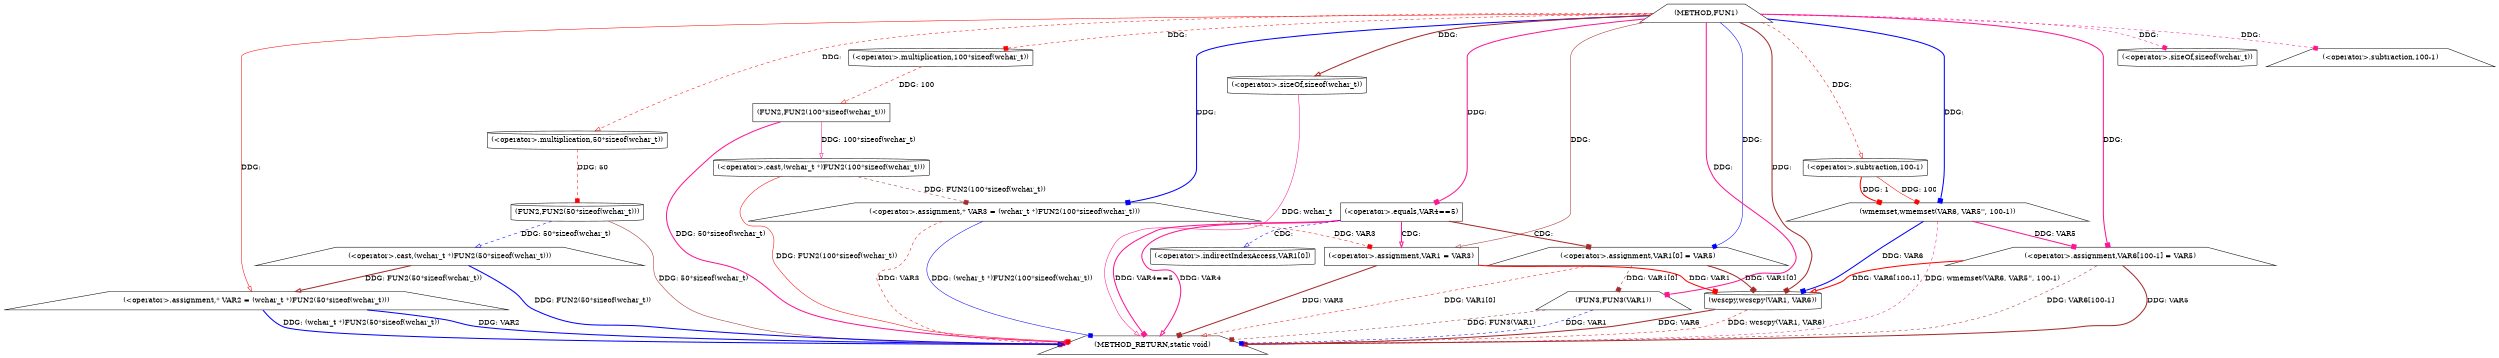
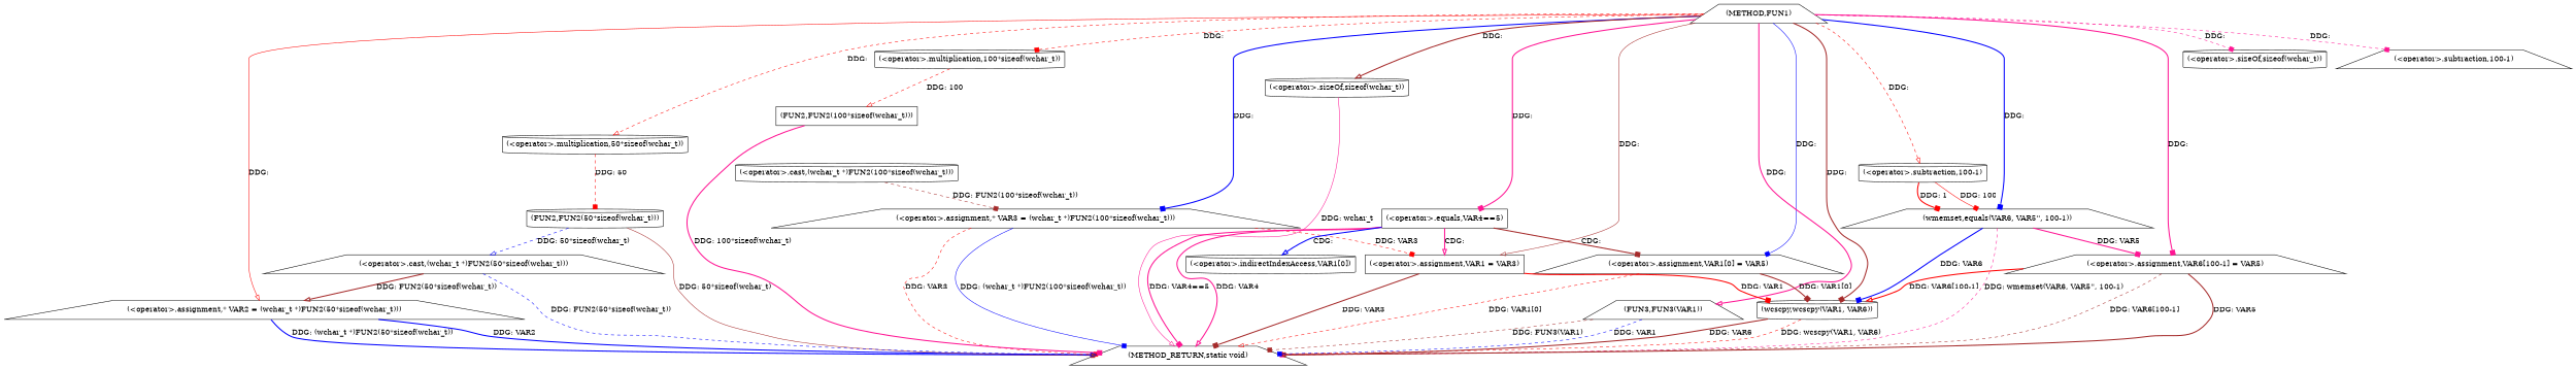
  digraph {
    node [shape=trapezium]
    edge [arrowhead=box color=red style=bold]
    n1 [label="(METHOD,FUN1)"]
    n2 [label="(<operator>.assignment,* VAR2 = (wchar_t *)FUN2(50*sizeof(wchar_t)))"]
    n3 [label="(<operator>.multiplication,50*sizeof(wchar_t))" shape=cylinder]
    n4 [label="(<operator>.sizeOf,sizeof(wchar_t))" shape=cylinder]
    n5 [label="(<operator>.assignment,* VAR3 = (wchar_t *)FUN2(100*sizeof(wchar_t)))"]
    n6 [label="(<operator>.multiplication,100*sizeof(wchar_t))" shape=cylinder]
    n7 [label="(<operator>.sizeOf,sizeof(wchar_t))" shape=cylinder]
    n8 [label="(<operator>.equals,VAR4==5)" shape=box]
    n9 [label="(<operator>.assignment,VAR1 = VAR3)" shape=box]
    n10 [label="(<operator>.assignment,VAR1[0] = VAR5)"]
-   n11 [label="(wmemset,wmemset(VAR6, VAR5'', 100-1))"]
+   n11 [label="(wmemset,equals(VAR6, VAR5'', 100-1))"]
    n12 [label="(<operator>.subtraction,100-1)" shape=cylinder]
    n13 [label="(<operator>.assignment,VAR6[100-1] = VAR5)"]
    n14 [label="(<operator>.subtraction,100-1)"]
    n15 [label="(wcscpy,wcscpy(VAR1, VAR6))" shape=cylinder]
    n16 [label="(FUN3,FUN3(VAR1))"]
    n17 [label="(METHOD_RETURN,static void)"]
    n18 [label="(FUN2,FUN2(50*sizeof(wchar_t)))" shape=cylinder]
    n19 [label="(FUN2,FUN2(100*sizeof(wchar_t)))" shape=box]
    n20 [label="(<operator>.indirectIndexAccess,VAR1[0])" shape=cylinder]
    n21 [label="(<operator>.cast,(wchar_t *)FUN2(50*sizeof(wchar_t)))"]
    n22 [label="(<operator>.cast,(wchar_t *)FUN2(100*sizeof(wchar_t)))" shape=cylinder]
    n1 -> n2 [arrowhead=onormal label="DDG: " style=solid]
    n1 -> n3 [arrowhead=onormal label="DDG: " style=dashed]
    n1 -> n4 [color=deeppink label="DDG: " style=dashed]
    n1 -> n5 [color=blue label="DDG: "]
    n1 -> n6 [label="DDG: " style=dashed]
    n1 -> n7 [arrowhead=onormal color=brown label="DDG: "]
    n1 -> n8 [color=deeppink label="DDG: "]
    n1 -> n9 [arrowhead=onormal color=brown label="DDG: " style=solid]
    n1 -> n10 [color=blue label="DDG: " style=solid]
    n1 -> n11 [color=blue label="DDG: "]
    n1 -> n12 [arrowhead=onormal label="DDG: " style=dashed]
    n1 -> n13 [color=deeppink label="DDG: "]
    n1 -> n14 [color=deeppink label="DDG: " style=dashed]
    n1 -> n15 [color=brown label="DDG: "]
-   n1 -> n16 [color=deeppink label="DDG: "]
+   n1 -> n16 [arrowhead=onormal color=deeppink label="DDG: "]
    n2 -> n17 [arrowhead=onormal color=blue label="DDG: VAR2"]
    n2 -> n17 [arrowhead=onormal color=blue label="DDG: (wchar_t *)FUN2(50*sizeof(wchar_t))"]
    n3 -> n18 [label="DDG: 50" style=dashed]
    n5 -> n9 [label="DDG: VAR3" style=dashed]
    n5 -> n17 [label="DDG: VAR3" style=dashed]
    n5 -> n17 [color=blue label="DDG: (wchar_t *)FUN2(100*sizeof(wchar_t))" style=solid]
    n6 -> n19 [arrowhead=onormal label="DDG: 100" style=dashed]
    n7 -> n17 [arrowhead=onormal color=deeppink label="DDG: wchar_t" style=solid]
    n8 -> n9 [arrowhead=onormal color=deeppink label="CDG: "]
    n8 -> n10 [color=brown label="CDG: "]
    n8 -> n17 [arrowhead=onormal color=deeppink label="DDG: VAR4"]
    n8 -> n17 [color=deeppink label="DDG: VAR4==5"]
-   n8 -> n20 [arrowhead=onormal color=blue label="CDG: " style=dashed]
+   n8 -> n20 [arrowhead=onormal color=blue label="CDG: "]
    n9 -> n15 [label="DDG: VAR1"]
    n9 -> n17 [color=brown label="DDG: VAR3"]
    n10 -> n15 [color=brown label="DDG: VAR1[0]"]
-   n10 -> n16 [color=brown label="DDG: VAR1[0]" style=dashed]
    n10 -> n17 [arrowhead=onormal label="DDG: VAR1[0]" style=dashed]
    n11 -> n13 [color=deeppink label="DDG: VAR5"]
    n11 -> n15 [color=blue label="DDG: VAR6"]
    n11 -> n17 [color=deeppink label="DDG: wmemset(VAR6, VAR5'', 100-1)" style=dashed]
    n12 -> n11 [label="DDG: 100" style=solid]
    n12 -> n11 [label="DDG: 1"]
    n13 -> n15 [arrowhead=onormal label="DDG: VAR6[100-1]"]
    n13 -> n17 [arrowhead=onormal color=brown label="DDG: VAR5"]
    n13 -> n17 [arrowhead=onormal color=brown label="DDG: VAR6[100-1]" style=dashed]
    n15 -> n17 [arrowhead=onormal label="DDG: wcscpy(VAR1, VAR6)" style=dashed]
    n15 -> n17 [arrowhead=onormal color=brown label="DDG: VAR6"]
    n16 -> n17 [color=brown label="DDG: FUN3(VAR1)" style=dashed]
    n16 -> n17 [color=blue label="DDG: VAR1" style=dashed]
    n18 -> n17 [color=brown label="DDG: 50*sizeof(wchar_t)" style=solid]
    n18 -> n21 [arrowhead=onormal color=blue label="DDG: 50*sizeof(wchar_t)" style=dashed]
-   n19 -> n17 [color=deeppink label="DDG: 50*sizeof(wchar_t)"]
-   n19 -> n22 [arrowhead=onormal color=deeppink label="DDG: 100*sizeof(wchar_t)" style=solid]
+   n19 -> n17 [color=deeppink label="DDG: 100*sizeof(wchar_t)"]
    n21 -> n2 [arrowhead=onormal color=brown label="DDG: FUN2(50*sizeof(wchar_t))"]
-   n21 -> n17 [arrowhead=onormal color=blue label="DDG: FUN2(50*sizeof(wchar_t))"]
+   n21 -> n17 [arrowhead=onormal color=blue label="DDG: FUN2(50*sizeof(wchar_t))" style=dashed]
    n22 -> n5 [color=brown label="DDG: FUN2(100*sizeof(wchar_t))" style=dashed]
-   n22 -> n17 [label="DDG: FUN2(100*sizeof(wchar_t))" style=solid]
  }
